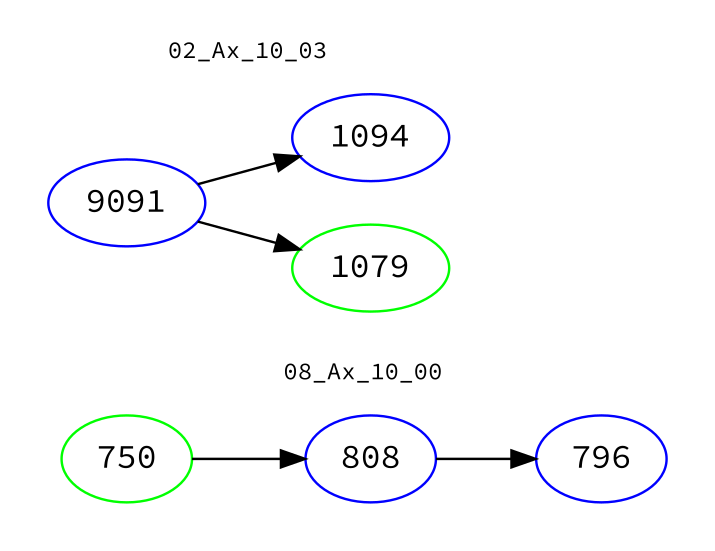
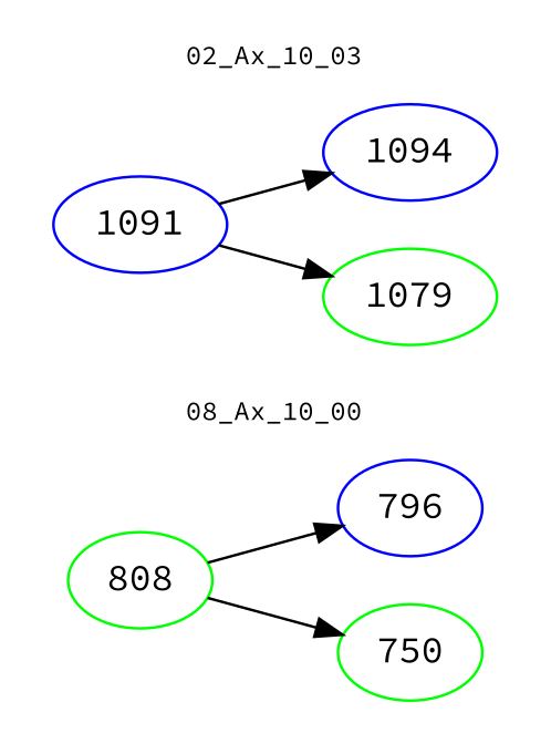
  digraph {
    fontname="Source Code Pro"
    rankdir=LR
    node [color=blue fontname="Source Code Pro"]
    edge [color=black fontname="Source Code Pro"]
-   n1 [label=808]
+   n1 [color=green label=808]
    n2 [color=green label=750]
    n3 [label=796]
-   n4 [label=9091]
+   n4 [label=1091]
    n5 [color=green label=1079]
    n6 [label=1094]
    subgraph cluster_1 {
      color=white
      fontsize=10
      label="08_Ax_10_00"
      n1
      n2
      n3
    }
    subgraph cluster_2 {
      color=white
      fontsize=10
      label="02_Ax_10_03"
      n4
      n5
      n6
    }
-   n2 -> n1
+   n1 -> n2
    n1 -> n3
    n4 -> n5
    n4 -> n6
  }
